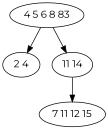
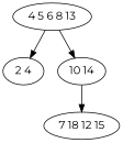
  digraph {
    fontname=Montserrat
    node [fontname=Montserrat]
    edge [fontname=Montserrat]
-   n1 [label="4 5 6 8 83"]
+   n1 [label="4 5 6 8 13"]
    n2 [label="2 4"]
-   n3 [label="11 14"]
-   n4 [label="7 11 12 15"]
+   n3 [label="10 14"]
+   n4 [label="7 18 12 15"]
    n1 -> n2
    n1 -> n3
    n3 -> n4
  }
